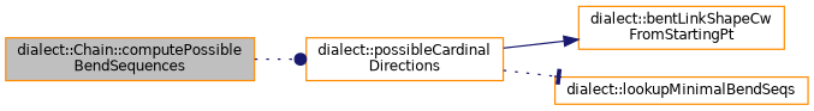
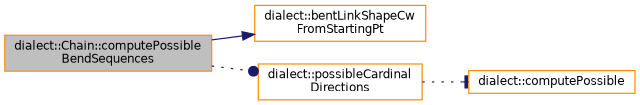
  digraph {
    rankdir=LR
    node [color=darkorange fillcolor=white fontname=Helvetica fontsize=10 shape=record style=filled]
    edge [color=midnightblue fontname=Helvetica fontsize=10 labelfontname=Helvetica labelfontsize=10 style=dotted]
    n1 [fillcolor=grey75 fontcolor=black height=0.2 label="dialect::Chain::computePossible\lBendSequences" width=0.4]
    n2 [height=0.2 label="dialect::bentLinkShapeCw\lFromStartingPt" width=0.4]
    n3 [height=0.2 label="dialect::possibleCardinal\lDirections" width=0.4]
-   n4 [height=0.2 label="dialect::lookupMinimalBendSeqs" width=0.4]
-   n3 -> n2 [arrowhead=normal style=solid]
+   n4 [height=0.2 label="dialect::computePossible" width=0.4]
+   n1 -> n2 [arrowhead=normal style=solid]
    n1 -> n3 [arrowhead=dot]
    n3 -> n4 [arrowhead=tee]
  }
